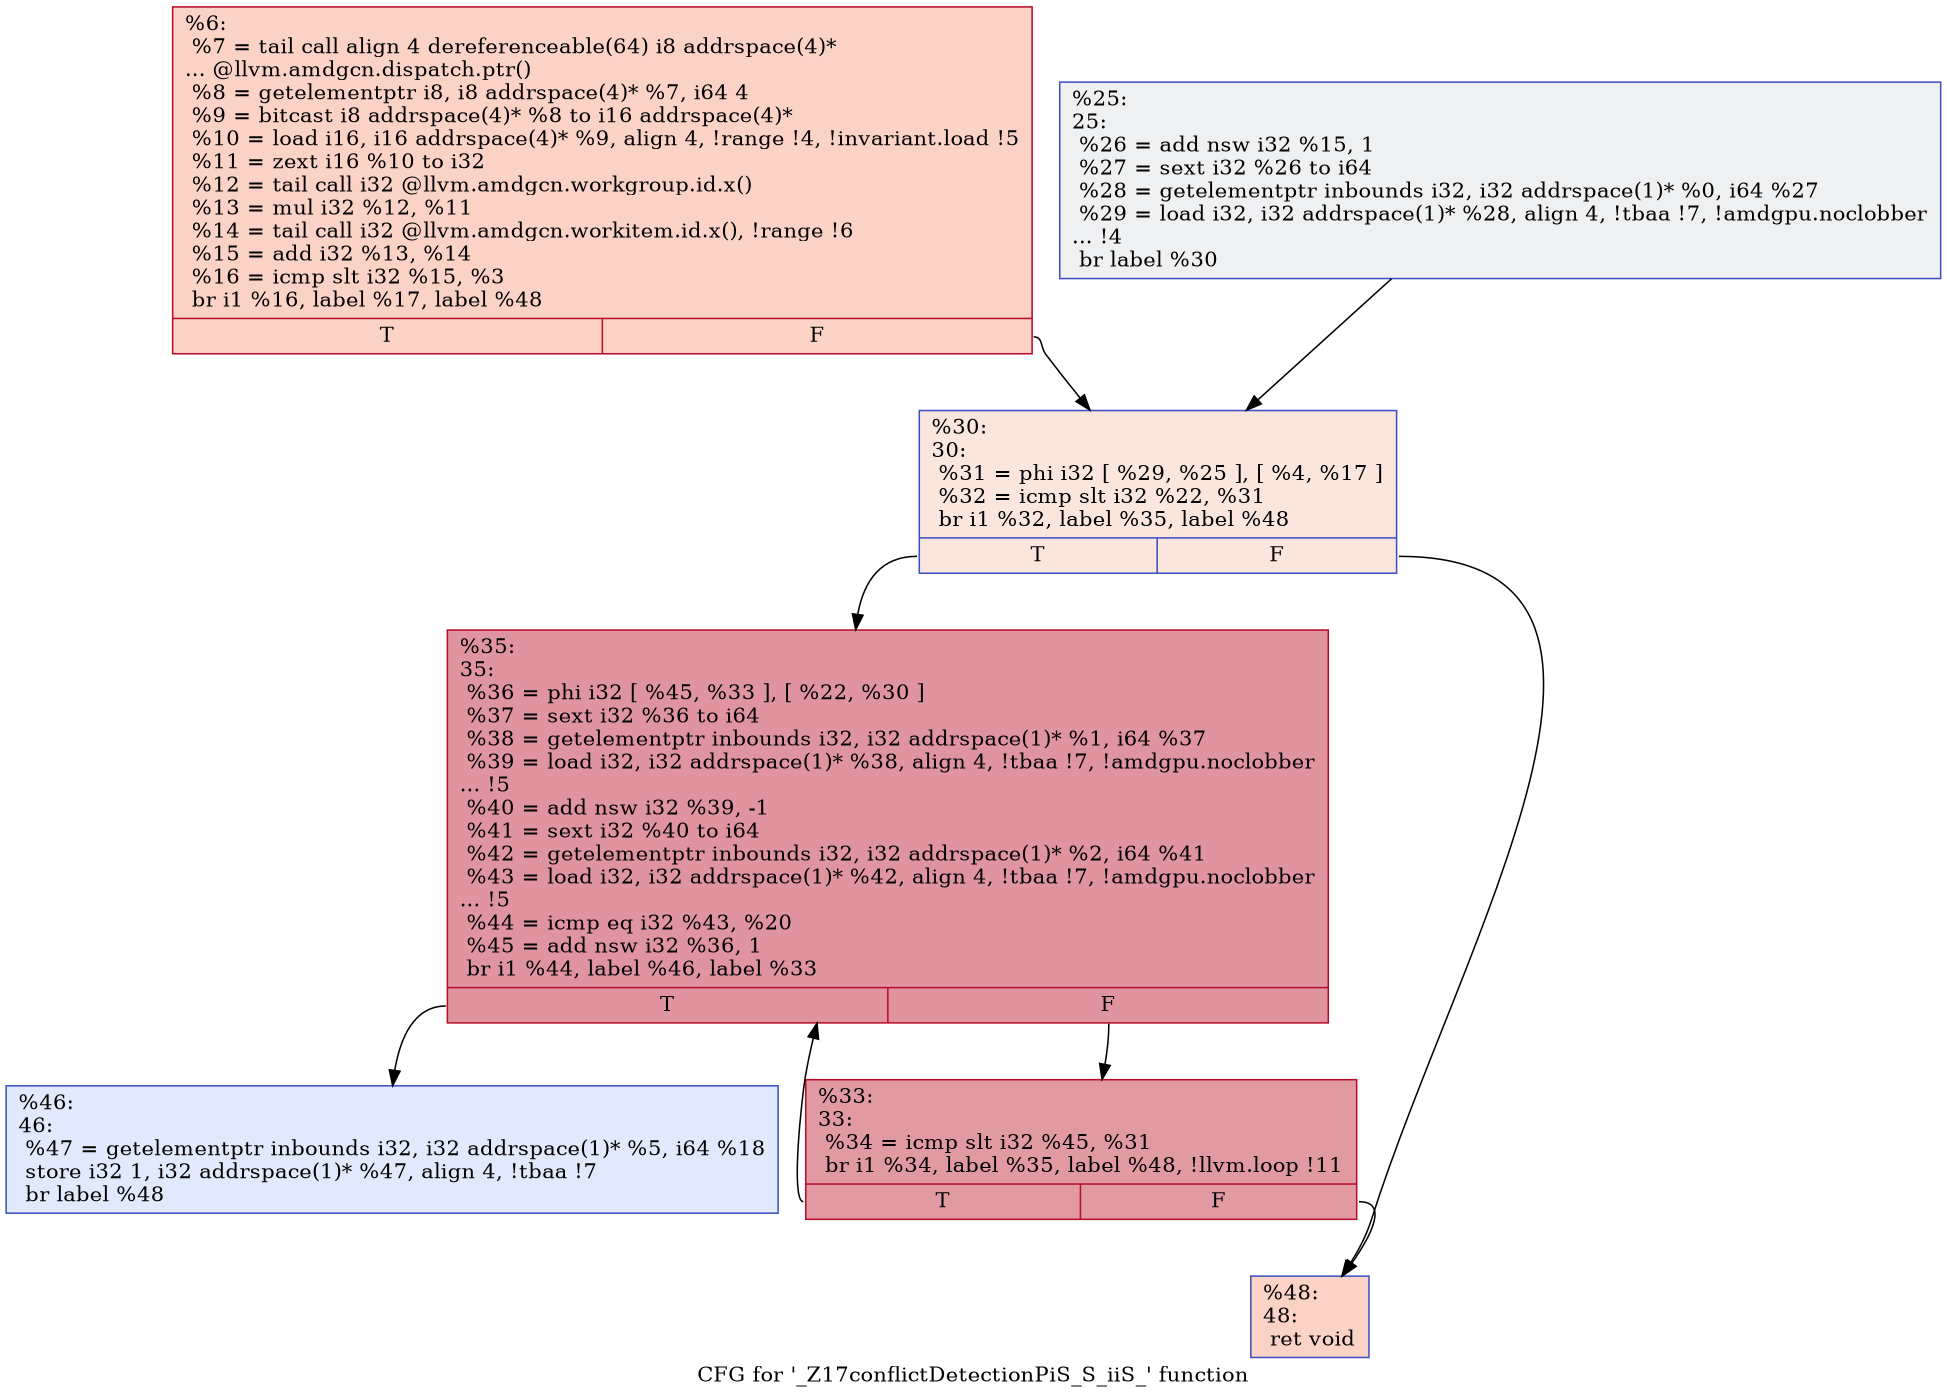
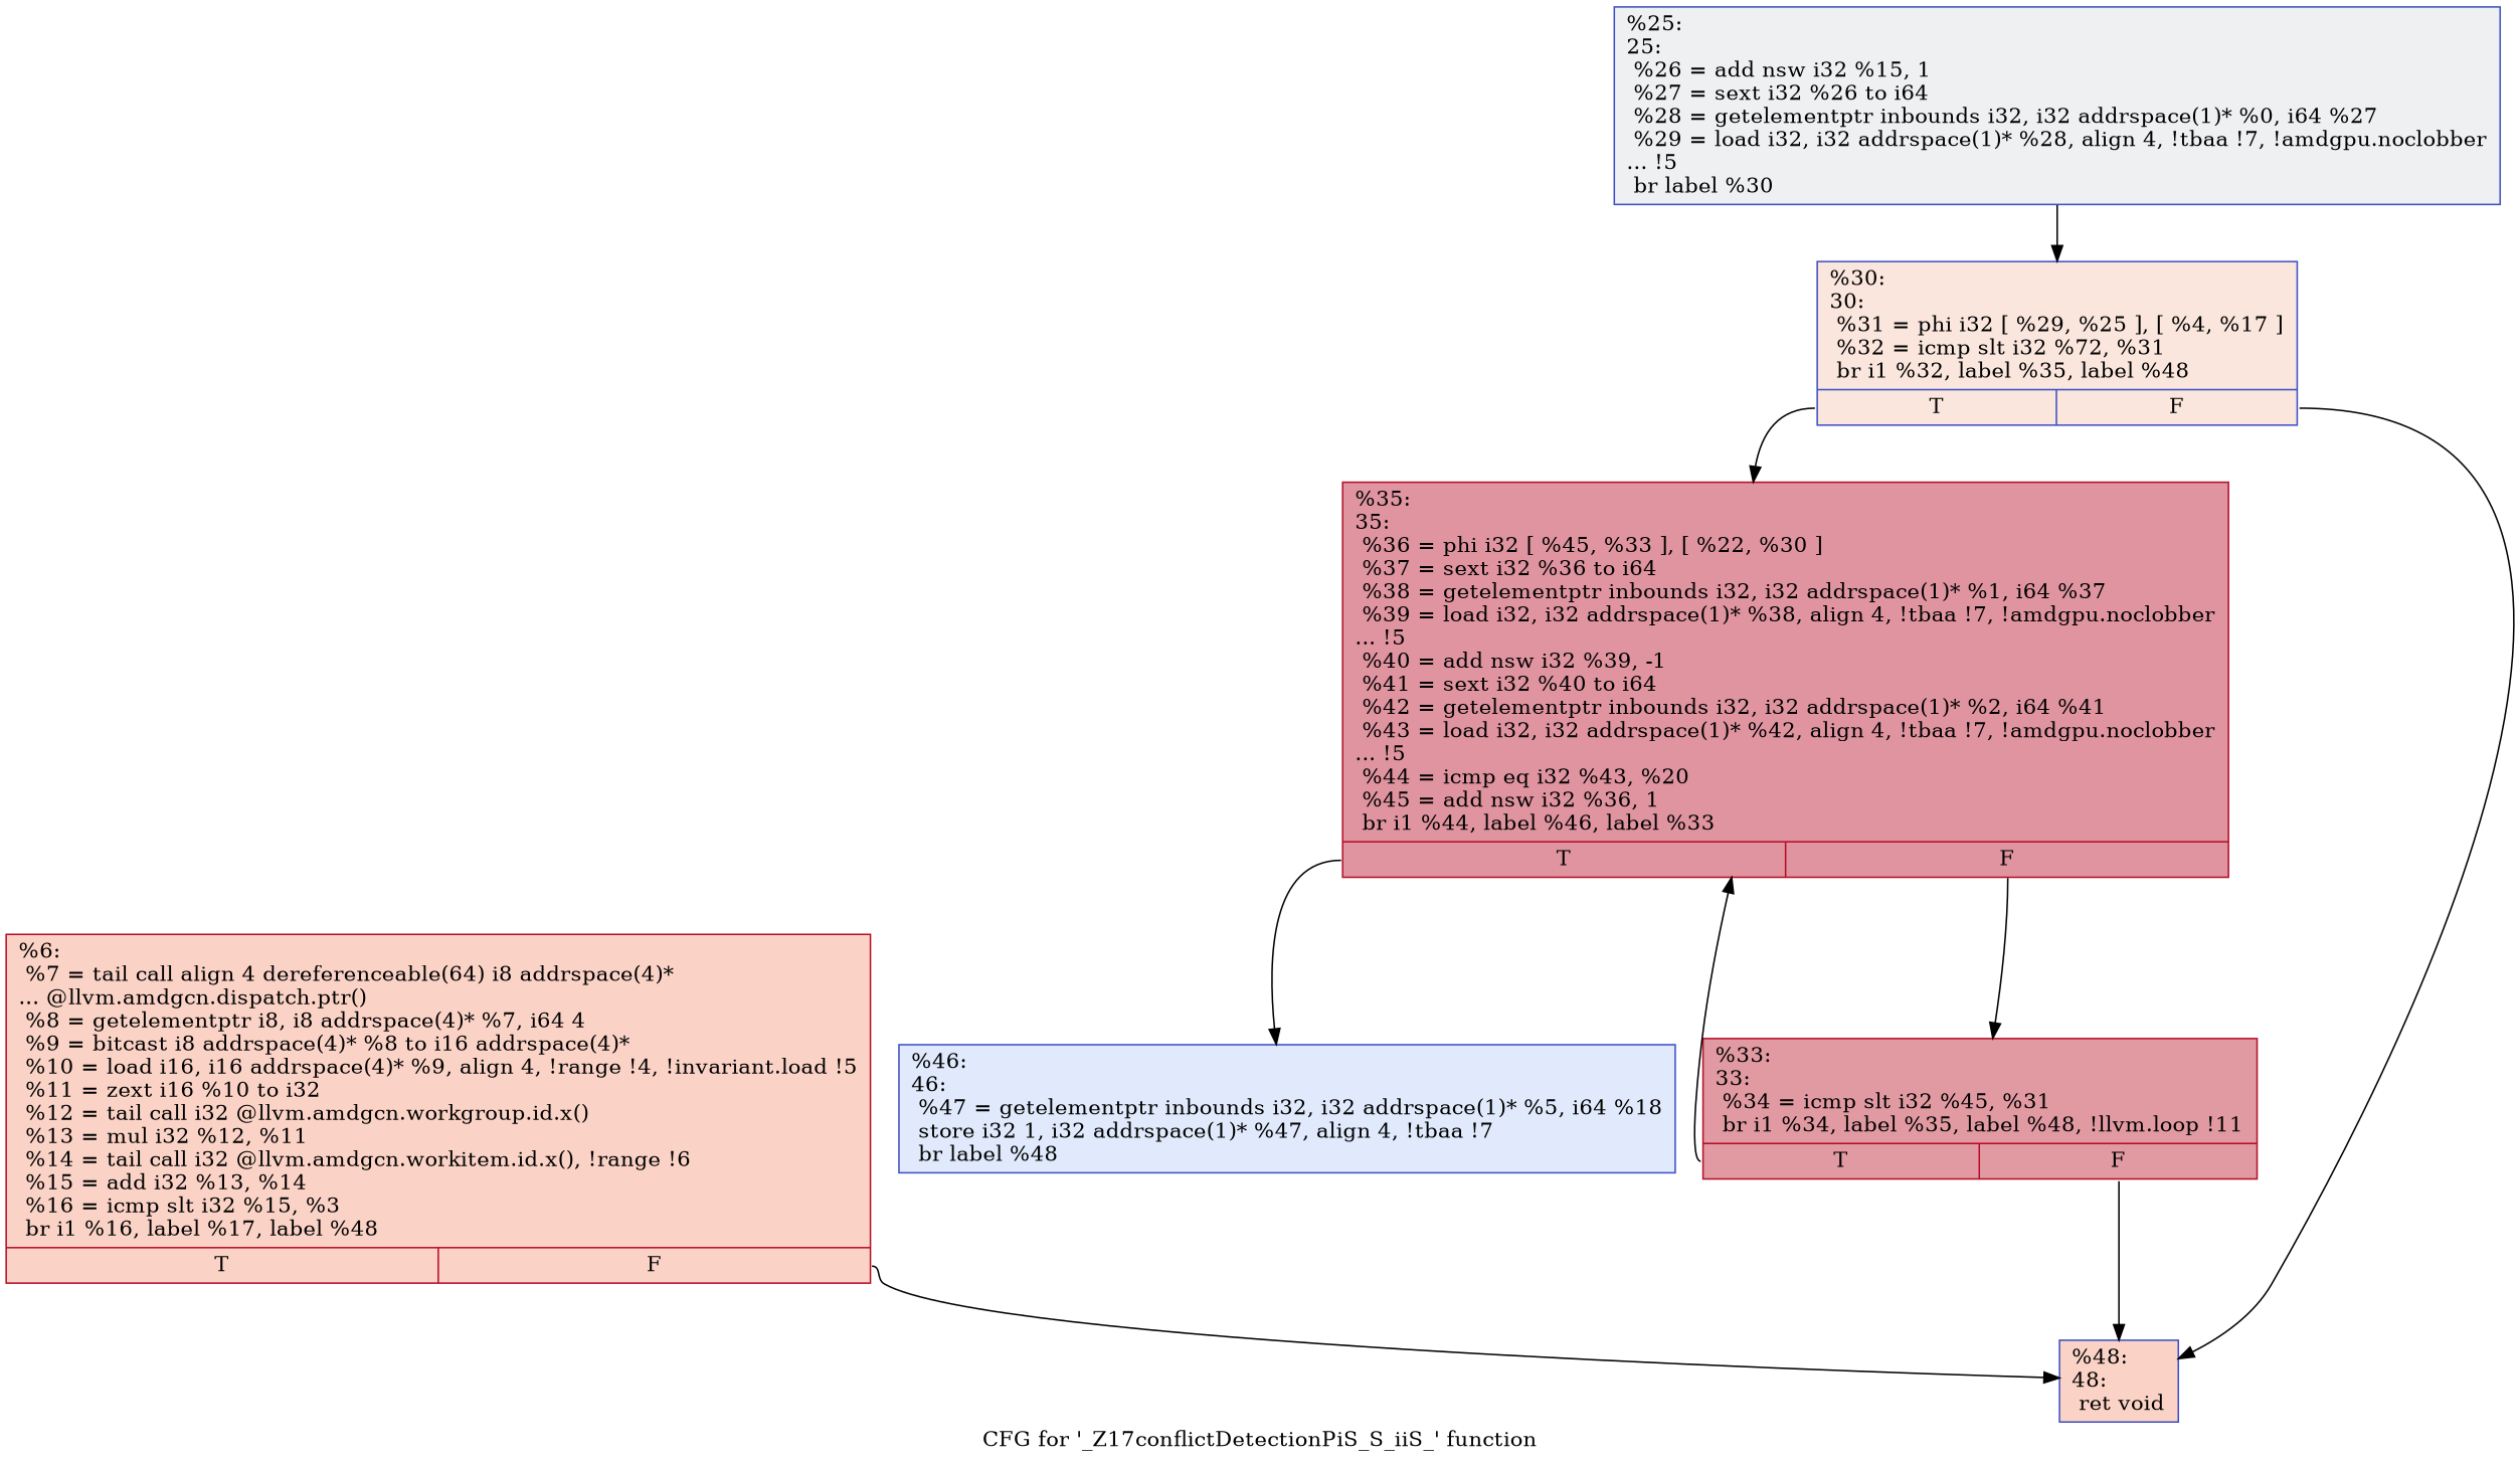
  digraph {
    label="CFG for '_Z17conflictDetectionPiS_S_iiS_' function"
    node [color="#3d50c3ff" fillcolor="#f59c7d70" shape=record style=filled]
    edge [tailport=s1]
    n1 [color="#b70d28ff" label="{%6:\l  %7 = tail call align 4 dereferenceable(64) i8 addrspace(4)*\l... @llvm.amdgcn.dispatch.ptr()\l  %8 = getelementptr i8, i8 addrspace(4)* %7, i64 4\l  %9 = bitcast i8 addrspace(4)* %8 to i16 addrspace(4)*\l  %10 = load i16, i16 addrspace(4)* %9, align 4, !range !4, !invariant.load !5\l  %11 = zext i16 %10 to i32\l  %12 = tail call i32 @llvm.amdgcn.workgroup.id.x()\l  %13 = mul i32 %12, %11\l  %14 = tail call i32 @llvm.amdgcn.workitem.id.x(), !range !6\l  %15 = add i32 %13, %14\l  %16 = icmp slt i32 %15, %3\l  br i1 %16, label %17, label %48\l|{<s0>T|<s1>F}}"]
    n2 [label="{%48:\l48:                                               \l  ret void\l}"]
-   n3 [fillcolor="#f3c7b170" label="{%30:\l30:                                               \l  %31 = phi i32 [ %29, %25 ], [ %4, %17 ]\l  %32 = icmp slt i32 %22, %31\l  br i1 %32, label %35, label %48\l|{<s0>T|<s1>F}}"]
+   n3 [fillcolor="#f3c7b170" label="{%30:\l30:                                               \l  %31 = phi i32 [ %29, %25 ], [ %4, %17 ]\l  %32 = icmp slt i32 %72, %31\l  br i1 %32, label %35, label %48\l|{<s0>T|<s1>F}}"]
    n4 [color="#b70d28ff" fillcolor="#b70d2870" label="{%35:\l35:                                               \l  %36 = phi i32 [ %45, %33 ], [ %22, %30 ]\l  %37 = sext i32 %36 to i64\l  %38 = getelementptr inbounds i32, i32 addrspace(1)* %1, i64 %37\l  %39 = load i32, i32 addrspace(1)* %38, align 4, !tbaa !7, !amdgpu.noclobber\l... !5\l  %40 = add nsw i32 %39, -1\l  %41 = sext i32 %40 to i64\l  %42 = getelementptr inbounds i32, i32 addrspace(1)* %2, i64 %41\l  %43 = load i32, i32 addrspace(1)* %42, align 4, !tbaa !7, !amdgpu.noclobber\l... !5\l  %44 = icmp eq i32 %43, %20\l  %45 = add nsw i32 %36, 1\l  br i1 %44, label %46, label %33\l|{<s0>T|<s1>F}}"]
-   n5 [fillcolor="#d9dce170" label="{%25:\l25:                                               \l  %26 = add nsw i32 %15, 1\l  %27 = sext i32 %26 to i64\l  %28 = getelementptr inbounds i32, i32 addrspace(1)* %0, i64 %27\l  %29 = load i32, i32 addrspace(1)* %28, align 4, !tbaa !7, !amdgpu.noclobber\l... !4\l  br label %30\l}"]
+   n5 [fillcolor="#d9dce170" label="{%25:\l25:                                               \l  %26 = add nsw i32 %15, 1\l  %27 = sext i32 %26 to i64\l  %28 = getelementptr inbounds i32, i32 addrspace(1)* %0, i64 %27\l  %29 = load i32, i32 addrspace(1)* %28, align 4, !tbaa !7, !amdgpu.noclobber\l... !5\l  br label %30\l}"]
    n6 [color="#b70d28ff" fillcolor="#bb1b2c70" label="{%33:\l33:                                               \l  %34 = icmp slt i32 %45, %31\l  br i1 %34, label %35, label %48, !llvm.loop !11\l|{<s0>T|<s1>F}}"]
    n7 [fillcolor="#b9d0f970" label="{%46:\l46:                                               \l  %47 = getelementptr inbounds i32, i32 addrspace(1)* %5, i64 %18\l  store i32 1, i32 addrspace(1)* %47, align 4, !tbaa !7\l  br label %48\l}"]
-   n1 -> n3
+   n1 -> n2
    n3 -> n2
    n3 -> n4 [tailport=s0]
    n4 -> n6
    n4 -> n7 [tailport=s0]
    n5 -> n3 [tailport=s0]
    n6 -> n2
    n6 -> n4 [tailport=s0]
  }
